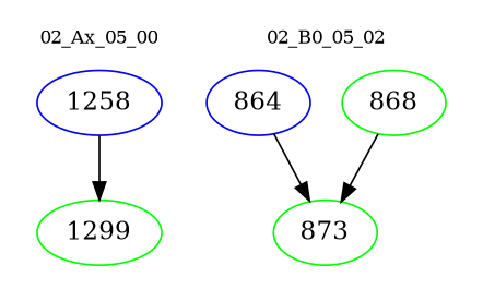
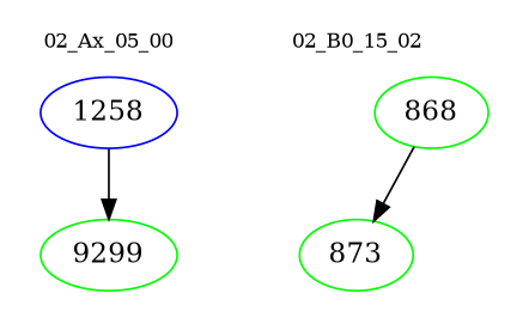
  digraph {
    node [color=green]
    edge [color=black]
    n1 [color=blue label=1258]
-   n2 [label=1299]
+   n2 [label=9299]
    n3 [label=868]
-   n4 [color=blue label=864]
    n5 [label=873]
    subgraph cluster_1 {
      color=white
      fontsize=10
      label="02_Ax_05_00"
      n1
      n2
    }
    subgraph cluster_2 {
      color=white
      fontsize=10
-     label="02_B0_05_02"
+     label="02_B0_15_02"
      n3
-     n4
      n5
    }
    n1 -> n2
    n3 -> n5
-   n4 -> n5
  }
